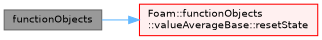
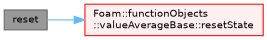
  digraph {
    rankdir=LR
    node [fontname=Helvetica fontsize=10 shape=box style=filled]
-   n1 [color=gray40 fillcolor=grey60 fontcolor=black height=0.2 label=functionObjects width=0.4]
+   n1 [color=gray40 fillcolor=grey60 fontcolor=black height=0.2 label=reset width=0.4]
    n2 [color=red fillcolor="#FFF0F0" height=0.2 label="Foam::functionObjects\l::valueAverageBase::resetState" width=0.4]
    n1 -> n2 [color=steelblue1 fontname=Helvetica fontsize=10 labelfontname=Helvetica labelfontsize=10 style=solid]
  }
